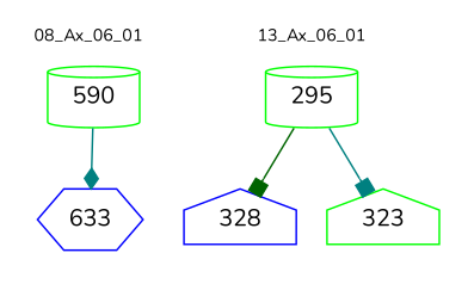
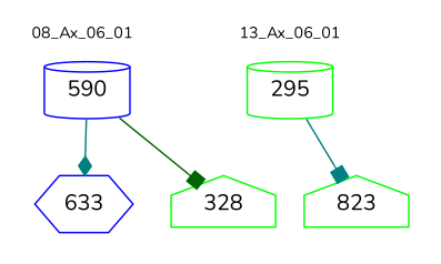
  digraph {
    fontname=Nunito
    node [color=green fontname=Nunito shape=cylinder]
    edge [arrowhead=box color=teal fontname=Nunito]
-   n1 [label=590]
+   n1 [color=blue label=590]
    n2 [color=blue label=633 shape=hexagon]
    n3 [label=295]
-   n4 [label=323 shape=house]
-   n5 [color=blue label=328 shape=house]
+   n4 [label=823 shape=house]
+   n5 [label=328 shape=house]
    subgraph cluster_1 {
      color=white
      fontsize=10
      label="08_Ax_06_01"
      n1
      n2
    }
    subgraph cluster_2 {
      color=white
      fontsize=10
      label="13_Ax_06_01"
      n3
      n4
      n5
    }
    n1 -> n2 [arrowhead=diamond]
    n3 -> n4
-   n3 -> n5 [color=darkgreen]
+   n1 -> n5 [color=darkgreen]
  }
